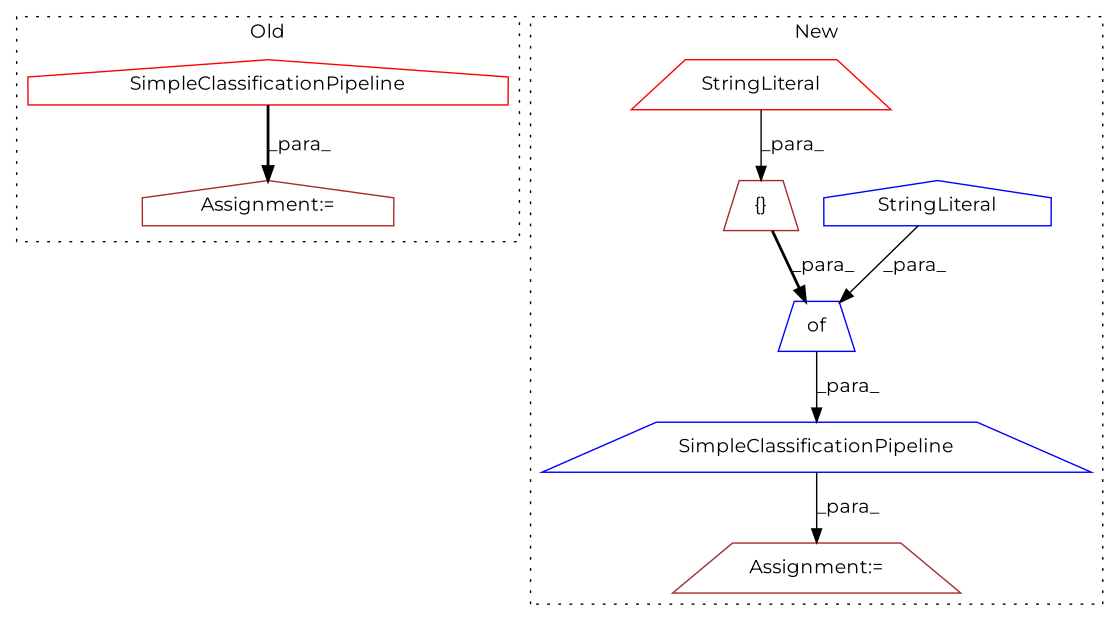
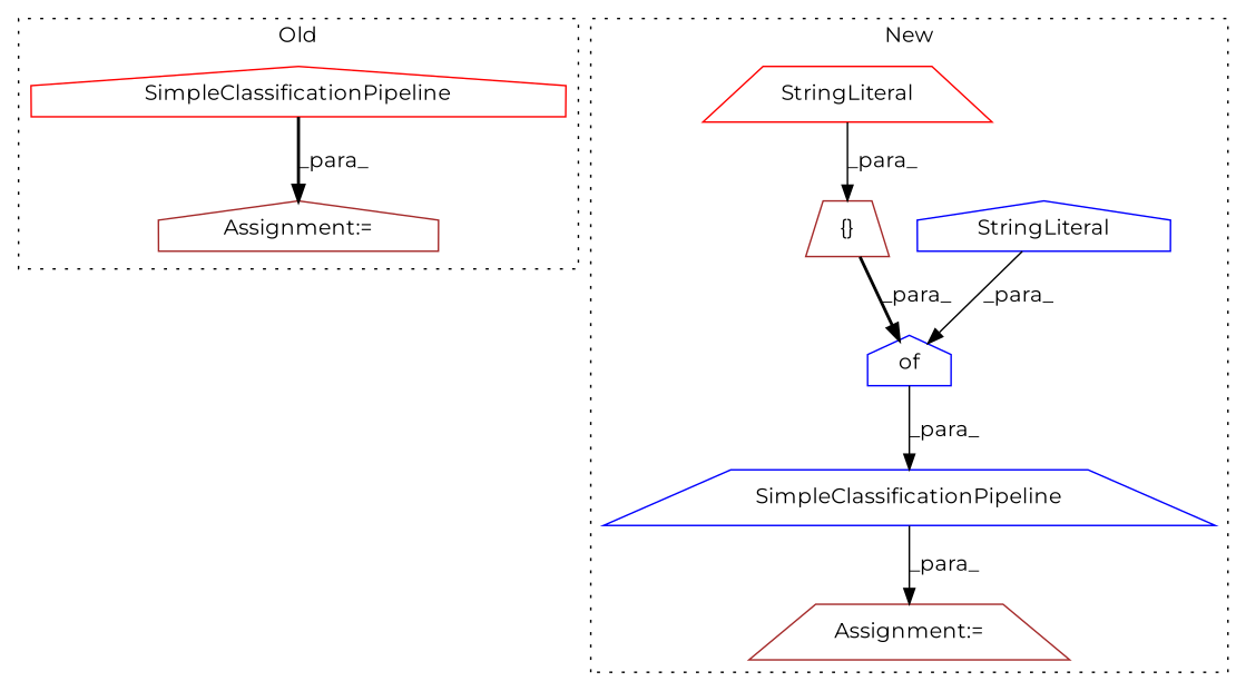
  digraph {
    fontname=Montserrat
    node [a=32 l="29,1" shape=trapezium color=brown fontname=Montserrat]
    edge [style=solid fontname=Montserrat]
    n1 [label=SimpleClassificationPipeline s="5522,5556" shape=house color=red]
    n2 [a=7 l=1 label="Assignment:=" s=5521 shape=house]
    n3 [label=SimpleClassificationPipeline s="8361,8467" color=blue]
    n4 [a=4 l="1,1" label="{}" s="8204,8210"]
-   n5 [l="3,1" label=of s="8176,8242" color=blue]
+   n5 [l="3,1" label=of s="8176,8242" shape=house color=blue]
    n6 [a=45 l=14 label=StringLiteral s=8212 shape=house color=blue]
    n7 [a=45 l=5 label=StringLiteral s=8205 color=red]
    n8 [a=7 l=1 label="Assignment:=" s=8360]
    subgraph cluster_1 {
      label=Old
      style=dotted
      n1
      n2
    }
    subgraph cluster_2 {
      label=New
      style=dotted
      n3
      n4
      n5
      n6
      n7
      n8
    }
    n1 -> n2 [label=_para_ style=bold]
    n3 -> n8 [label=_para_]
    n4 -> n5 [label=_para_ style=bold]
    n5 -> n3 [label=_para_]
    n6 -> n5 [label=_para_]
    n7 -> n4 [label=_para_]
  }
